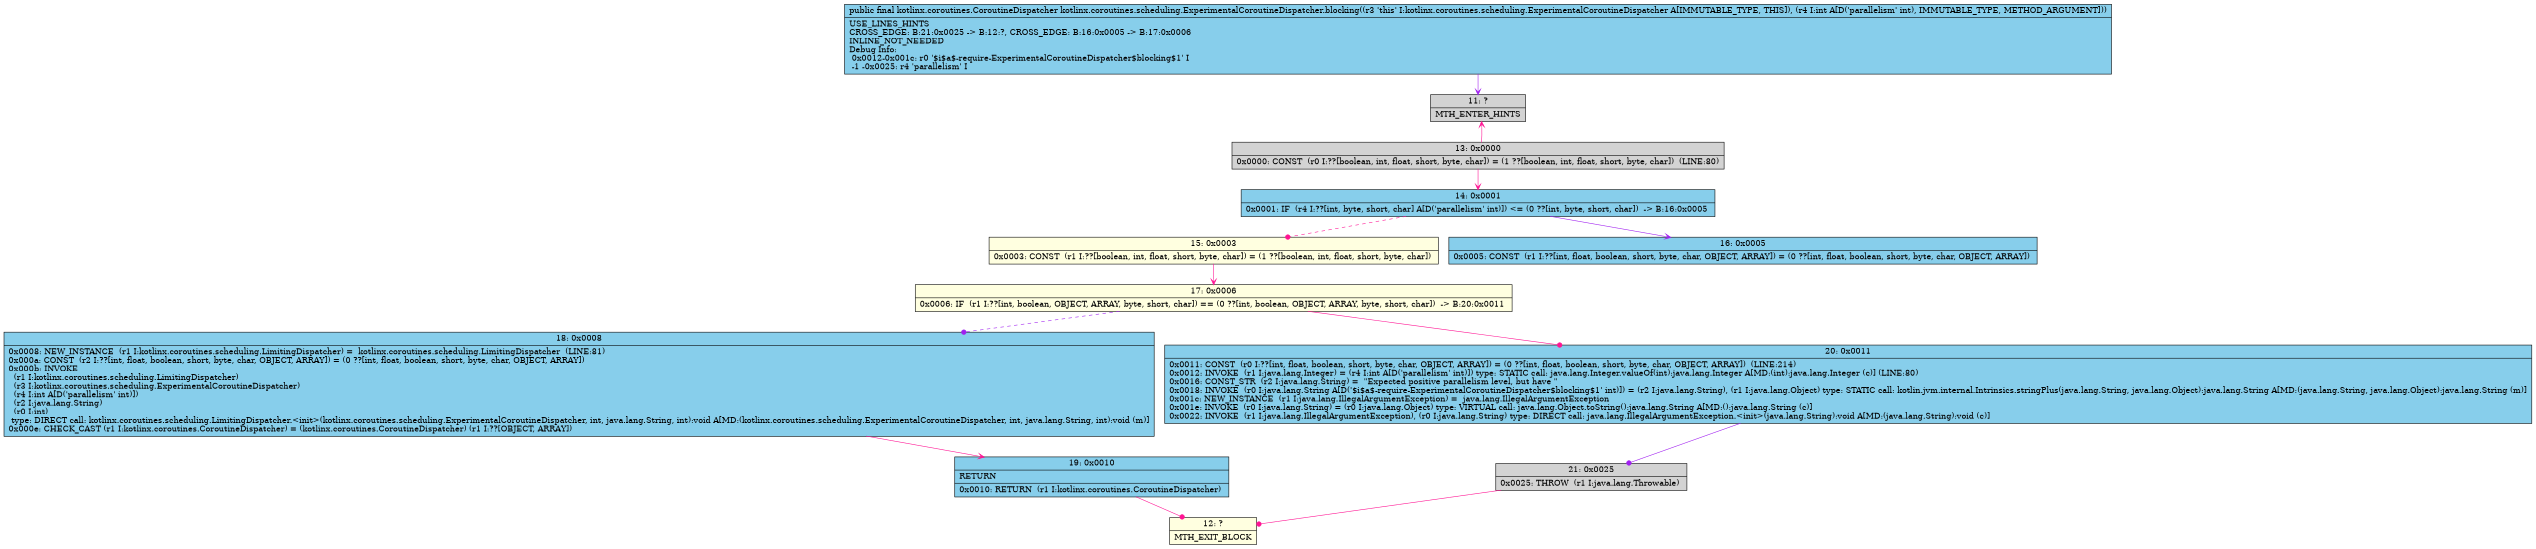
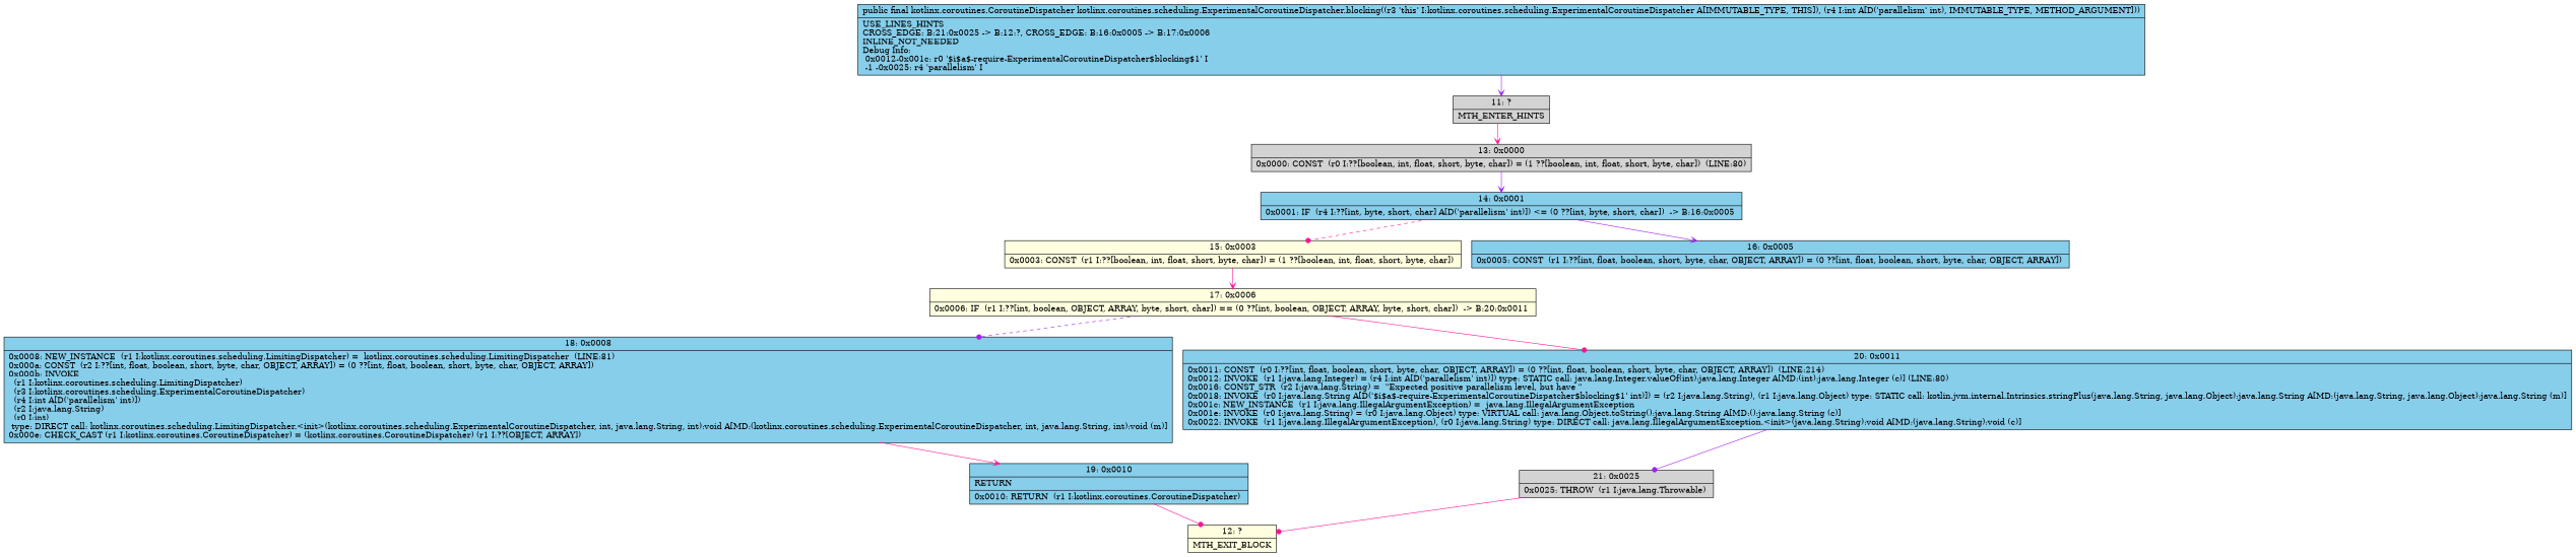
  digraph {
    node [fillcolor=skyblue shape=record style=filled]
    edge [arrowhead=vee color=deeppink]
    n1 [fillcolor=lightgrey label="{11\:\ ?|MTH_ENTER_HINTS\l}"]
    n2 [fillcolor=lightgrey label="{13\:\ 0x0000|0x0000: CONST  (r0 I:??[boolean, int, float, short, byte, char]) = (1 ??[boolean, int, float, short, byte, char])  (LINE:80)\l}"]
    n3 [label="{14\:\ 0x0001|0x0001: IF  (r4 I:??[int, byte, short, char] A[D('parallelism' int)]) \<= (0 ??[int, byte, short, char])  \-\> B:16:0x0005 \l}"]
    n4 [fillcolor=lightyellow label="{15\:\ 0x0003|0x0003: CONST  (r1 I:??[boolean, int, float, short, byte, char]) = (1 ??[boolean, int, float, short, byte, char]) \l}"]
    n5 [label="{16\:\ 0x0005|0x0005: CONST  (r1 I:??[int, float, boolean, short, byte, char, OBJECT, ARRAY]) = (0 ??[int, float, boolean, short, byte, char, OBJECT, ARRAY]) \l}"]
    n6 [fillcolor=lightyellow label="{17\:\ 0x0006|0x0006: IF  (r1 I:??[int, boolean, OBJECT, ARRAY, byte, short, char]) == (0 ??[int, boolean, OBJECT, ARRAY, byte, short, char])  \-\> B:20:0x0011 \l}"]
    n7 [label="{18\:\ 0x0008|0x0008: NEW_INSTANCE  (r1 I:kotlinx.coroutines.scheduling.LimitingDispatcher) =  kotlinx.coroutines.scheduling.LimitingDispatcher  (LINE:81)\l0x000a: CONST  (r2 I:??[int, float, boolean, short, byte, char, OBJECT, ARRAY]) = (0 ??[int, float, boolean, short, byte, char, OBJECT, ARRAY]) \l0x000b: INVOKE  \l  (r1 I:kotlinx.coroutines.scheduling.LimitingDispatcher)\l  (r3 I:kotlinx.coroutines.scheduling.ExperimentalCoroutineDispatcher)\l  (r4 I:int A[D('parallelism' int)])\l  (r2 I:java.lang.String)\l  (r0 I:int)\l type: DIRECT call: kotlinx.coroutines.scheduling.LimitingDispatcher.\<init\>(kotlinx.coroutines.scheduling.ExperimentalCoroutineDispatcher, int, java.lang.String, int):void A[MD:(kotlinx.coroutines.scheduling.ExperimentalCoroutineDispatcher, int, java.lang.String, int):void (m)]\l0x000e: CHECK_CAST (r1 I:kotlinx.coroutines.CoroutineDispatcher) = (kotlinx.coroutines.CoroutineDispatcher) (r1 I:??[OBJECT, ARRAY]) \l}"]
    n8 [label="{20\:\ 0x0011|0x0011: CONST  (r0 I:??[int, float, boolean, short, byte, char, OBJECT, ARRAY]) = (0 ??[int, float, boolean, short, byte, char, OBJECT, ARRAY])  (LINE:214)\l0x0012: INVOKE  (r1 I:java.lang.Integer) = (r4 I:int A[D('parallelism' int)]) type: STATIC call: java.lang.Integer.valueOf(int):java.lang.Integer A[MD:(int):java.lang.Integer (c)] (LINE:80)\l0x0016: CONST_STR  (r2 I:java.lang.String) =  \"Expected positive parallelism level, but have \" \l0x0018: INVOKE  (r0 I:java.lang.String A[D('$i$a$\-require\-ExperimentalCoroutineDispatcher$blocking$1' int)]) = (r2 I:java.lang.String), (r1 I:java.lang.Object) type: STATIC call: kotlin.jvm.internal.Intrinsics.stringPlus(java.lang.String, java.lang.Object):java.lang.String A[MD:(java.lang.String, java.lang.Object):java.lang.String (m)]\l0x001c: NEW_INSTANCE  (r1 I:java.lang.IllegalArgumentException) =  java.lang.IllegalArgumentException \l0x001e: INVOKE  (r0 I:java.lang.String) = (r0 I:java.lang.Object) type: VIRTUAL call: java.lang.Object.toString():java.lang.String A[MD:():java.lang.String (c)]\l0x0022: INVOKE  (r1 I:java.lang.IllegalArgumentException), (r0 I:java.lang.String) type: DIRECT call: java.lang.IllegalArgumentException.\<init\>(java.lang.String):void A[MD:(java.lang.String):void (c)]\l}"]
    n9 [label="{19\:\ 0x0010|RETURN\l|0x0010: RETURN  (r1 I:kotlinx.coroutines.CoroutineDispatcher) \l}"]
    n10 [fillcolor=lightgrey label="{21\:\ 0x0025|0x0025: THROW  (r1 I:java.lang.Throwable) \l}"]
    n11 [fillcolor=lightyellow label="{12\:\ ?|MTH_EXIT_BLOCK\l}"]
    n12 [label="{public final kotlinx.coroutines.CoroutineDispatcher kotlinx.coroutines.scheduling.ExperimentalCoroutineDispatcher.blocking((r3 'this' I:kotlinx.coroutines.scheduling.ExperimentalCoroutineDispatcher A[IMMUTABLE_TYPE, THIS]), (r4 I:int A[D('parallelism' int), IMMUTABLE_TYPE, METHOD_ARGUMENT]))  | USE_LINES_HINTS\lCROSS_EDGE: B:21:0x0025 \-\> B:12:?, CROSS_EDGE: B:16:0x0005 \-\> B:17:0x0006\lINLINE_NOT_NEEDED\lDebug Info:\l  0x0012\-0x001c: r0 '$i$a$\-require\-ExperimentalCoroutineDispatcher$blocking$1' I\l  \-1 \-0x0025: r4 'parallelism' I\l}"]
-   n2 -> n1
-   n2 -> n3
+   n1 -> n2
+   n2 -> n3 [color=purple]
    n3 -> n4 [arrowhead=dot style=dashed]
    n3 -> n5 [color=purple]
    n4 -> n6
    n6 -> n7 [arrowhead=dot color=purple style=dashed]
    n6 -> n8 [arrowhead=dot]
    n7 -> n9
    n8 -> n10 [arrowhead=dot color=purple]
    n9 -> n11 [arrowhead=dot]
    n10 -> n11 [arrowhead=dot]
    n12 -> n1 [color=purple]
  }
